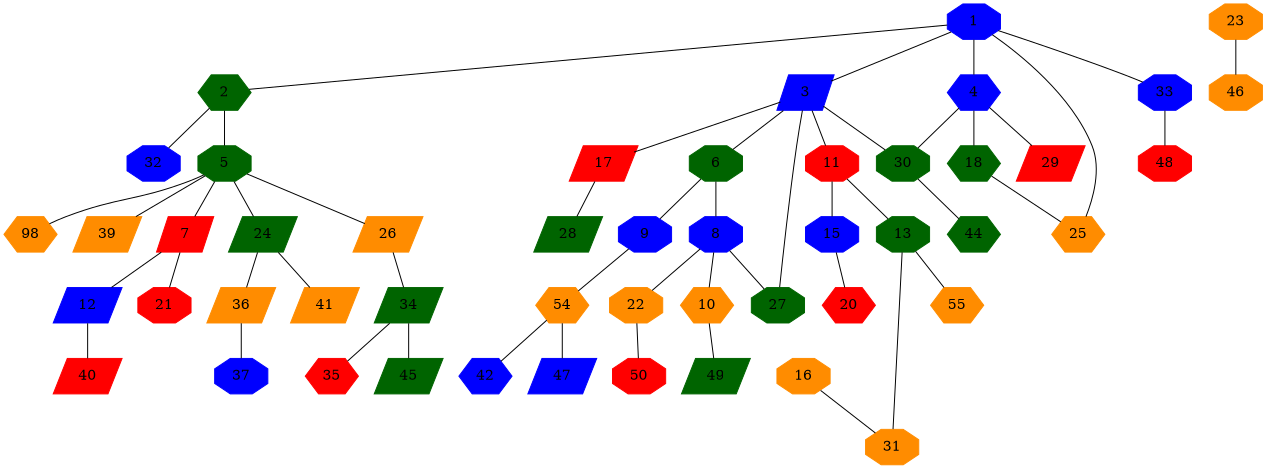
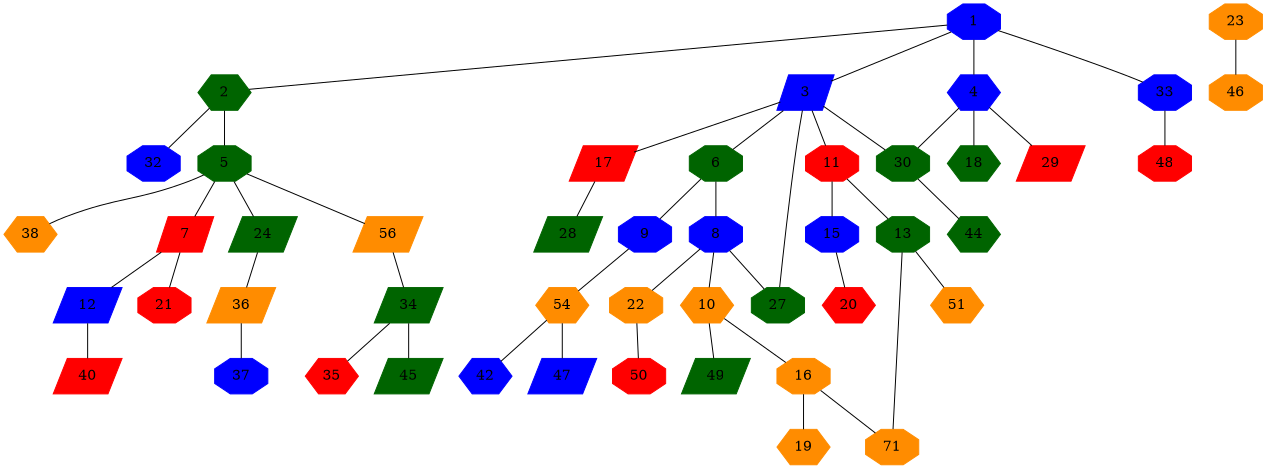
  graph {
    node [color=darkorange shape=octagon style=filled]
    1 [color=blue]
    2 [color=darkgreen shape=hexagon]
    3 [color=blue shape=parallelogram]
    4 [color=blue shape=hexagon]
-   25 [shape=hexagon]
    33 [color=blue]
    5 [color=darkgreen]
    32 [color=blue]
    6 [color=darkgreen]
    11 [color=red]
    17 [color=red shape=parallelogram]
    27 [color=darkgreen]
    30 [color=darkgreen]
    18 [color=darkgreen shape=hexagon]
    29 [color=red shape=parallelogram]
    48 [color=red]
    7 [color=red shape=parallelogram]
    24 [color=darkgreen shape=parallelogram]
-   26 [shape=parallelogram]
-   38 [shape=hexagon label=98]
-   39 [shape=parallelogram]
+   26 [shape=parallelogram label=56]
+   38 [shape=hexagon]
    8 [color=blue]
    9 [color=blue]
    13 [color=darkgreen]
    15 [color=blue]
    28 [color=darkgreen shape=parallelogram]
    44 [color=darkgreen shape=hexagon]
    12 [color=blue shape=parallelogram]
    21 [color=red]
    36 [shape=parallelogram]
-   41 [shape=parallelogram]
    34 [color=darkgreen shape=parallelogram]
    10 [shape=hexagon]
    22
    n35 [label=54 shape=hexagon]
    40 [color=red shape=parallelogram]
    16
    49 [color=darkgreen shape=parallelogram]
    50 [color=red]
    42 [color=blue shape=hexagon]
    47 [color=blue shape=parallelogram]
-   31
-   51 [shape=hexagon label=55]
+   31 [label=71]
+   19 [shape=hexagon]
+   51 [shape=hexagon]
    20 [color=red shape=hexagon]
    23
    46
    37 [color=blue]
    35 [color=red shape=hexagon]
    45 [color=darkgreen shape=parallelogram]
    1 -- 2
    1 -- 3
    1 -- 4
-   1 -- 25
    1 -- 33
    2 -- 5
    2 -- 32
    3 -- 6
    3 -- 11
    3 -- 17
    3 -- 27
    3 -- 30
    4 -- 30
    4 -- 18
    4 -- 29
    33 -- 48
    5 -- 7
    5 -- 24
    5 -- 26
    5 -- 38
-   5 -- 39
    6 -- 8
    6 -- 9
    11 -- 13
    11 -- 15
    17 -- 28
    30 -- 44
-   18 -- 25
    7 -- 12
    7 -- 21
    24 -- 36
-   24 -- 41
    26 -- 34
    8 -- 27
    8 -- 10
    8 -- 22
    9 -- n35
    13 -- 31
    13 -- 51
    15 -- 20
    12 -- 40
    36 -- 37
    34 -- 35
    34 -- 45
+   10 -- 16
    10 -- 49
    22 -- 50
    n35 -- 42
    n35 -- 47
    16 -- 31
+   16 -- 19
    23 -- 46
  }
